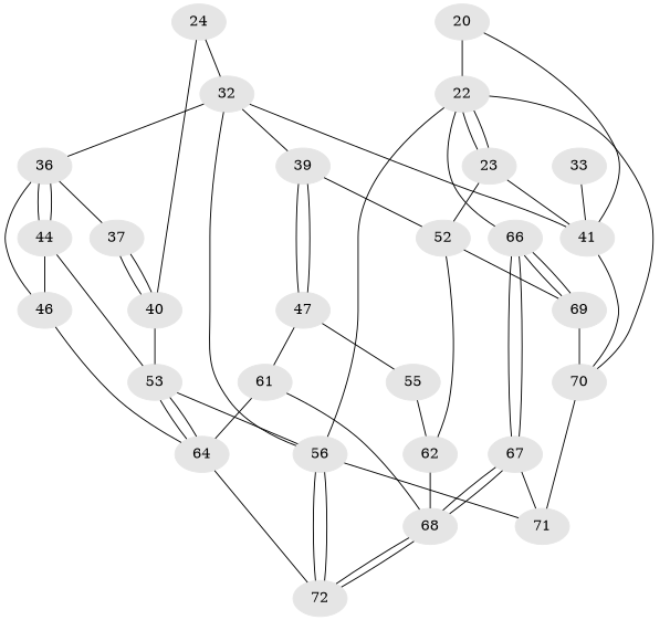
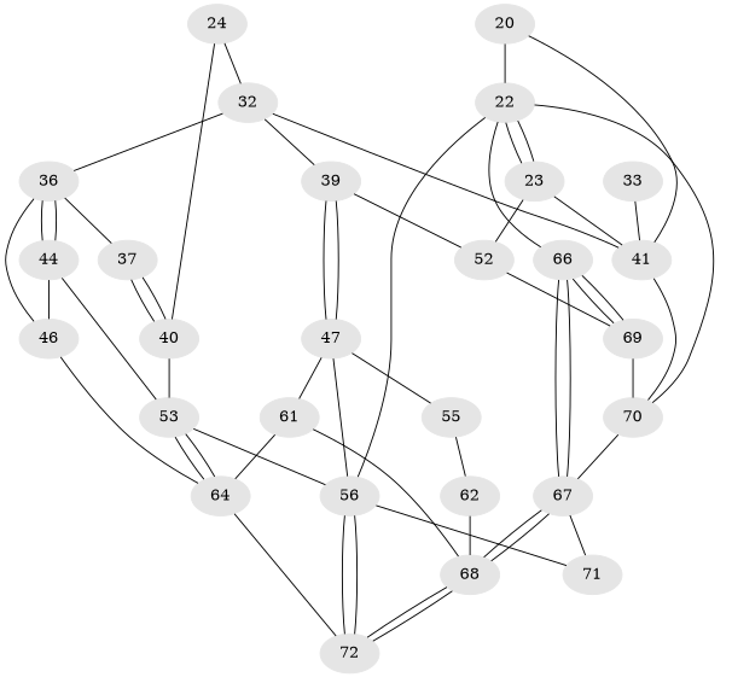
  graph {
    node [color=gray90 style=filled]
    22 [super="+14+13+19+12"]
    20
    41 [super="+29+34"]
    23
    56 [super="+3+9"]
    70 [super="+58"]
    66
    52 [super="+38"]
    71 [super="+57"]
    72
    32 [super="+25+31"]
    24
    40 [super="+27+28"]
    36 [super="+35"]
    39
    53 [super="+4+45"]
    37
    44
    46
    47
    33
    64 [super="+63+49"]
    55
    61 [super="+48"]
    62 [super="+59+54"]
    69 [super="+51"]
    68 [super="+65+60"]
    67
    22 -- 23 [weight=2]
    22 -- 23
    22 -- 56 [weight=4]
    22 -- 70
    22 -- 66
    20 -- 22 [weight=2]
    20 -- 41
    41 -- 70
    23 -- 41
    23 -- 52
    56 -- 71
    56 -- 72
    56 -- 72
-   70 -- 71 [weight=2]
+   70 -- 67 [weight=2]
    66 -- 69 [weight=2]
    66 -- 69
    66 -- 67
    66 -- 67
-   52 -- 62
    52 -- 69
    32 -- 41
-   32 -- 56 [weight=2]
+   47 -- 56 [weight=2]
    32 -- 36
    32 -- 39
    24 -- 32
    24 -- 40
    40 -- 53 [weight=2]
    36 -- 37
    36 -- 44
    36 -- 44
    36 -- 46
    39 -- 52
    39 -- 47
    39 -- 47
    53 -- 56 [weight=3]
    53 -- 64
    53 -- 64
    37 -- 40 [weight=2]
    37 -- 40
    44 -- 53
    44 -- 46
    46 -- 64
    47 -- 55
    47 -- 61
    33 -- 41 [weight=3]
    64 -- 72
    55 -- 62 [weight=2]
    61 -- 64 [weight=2]
    61 -- 68
    62 -- 68 [weight=2]
    69 -- 70 [weight=2]
    68 -- 72
    68 -- 72
    67 -- 71
    67 -- 68
    67 -- 68
  }
